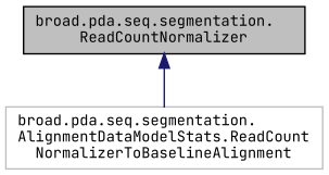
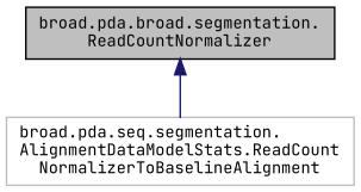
  digraph {
    rankdir=TB
    fontname="JetBrains Mono"
    node [fontname="JetBrains Mono" fontsize=10 shape=record style=filled]
-   n1 [color=black fillcolor=grey75 fontcolor=black height=0.2 label="broad.pda.seq.segmentation.\lReadCountNormalizer" width=0.4]
+   n1 [color=black fillcolor=grey75 fontcolor=black height=0.2 label="broad.pda.broad.segmentation.\lReadCountNormalizer" width=0.4]
    n2 [color=grey75 fillcolor=white height=0.2 label="broad.pda.seq.segmentation.\lAlignmentDataModelStats.ReadCount\lNormalizerToBaselineAlignment" width=0.4]
    n1 -> n2 [color=midnightblue dir=back fontname="JetBrains Mono" fontsize=10 labelfontname=Helvetica labelfontsize=10 style=solid]
  }
